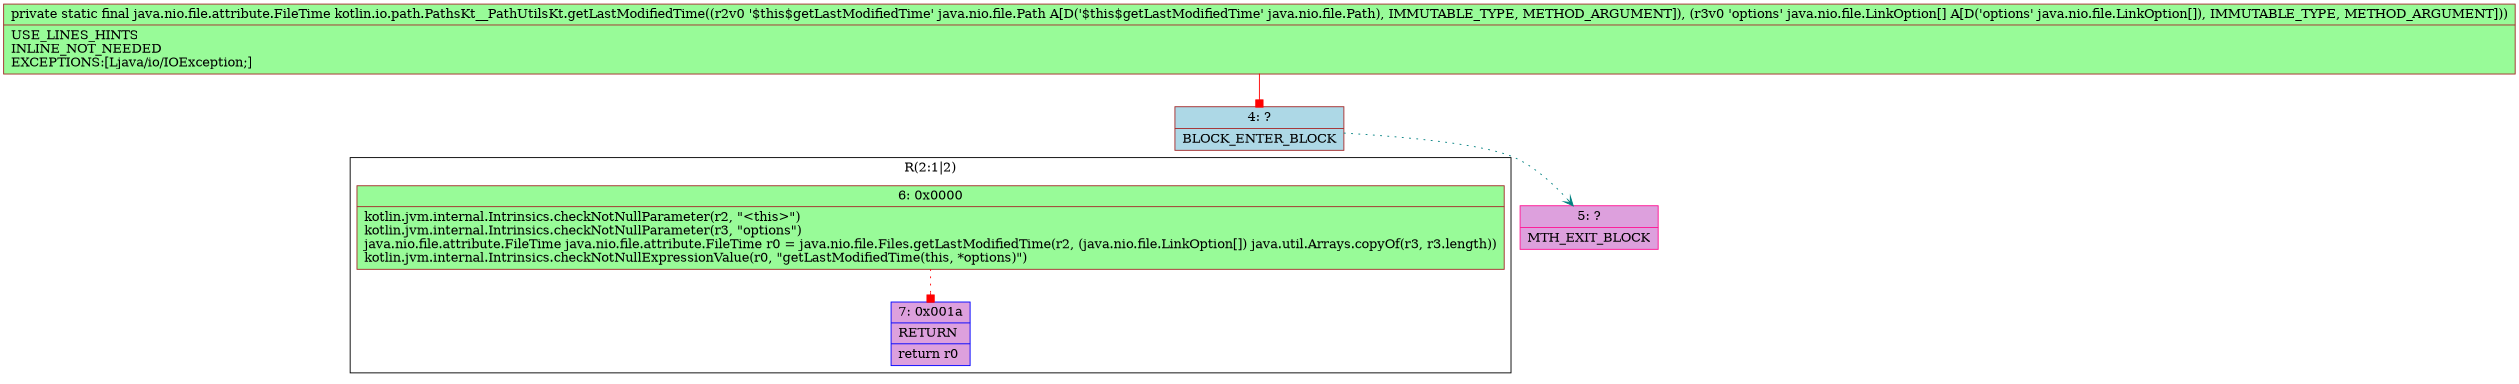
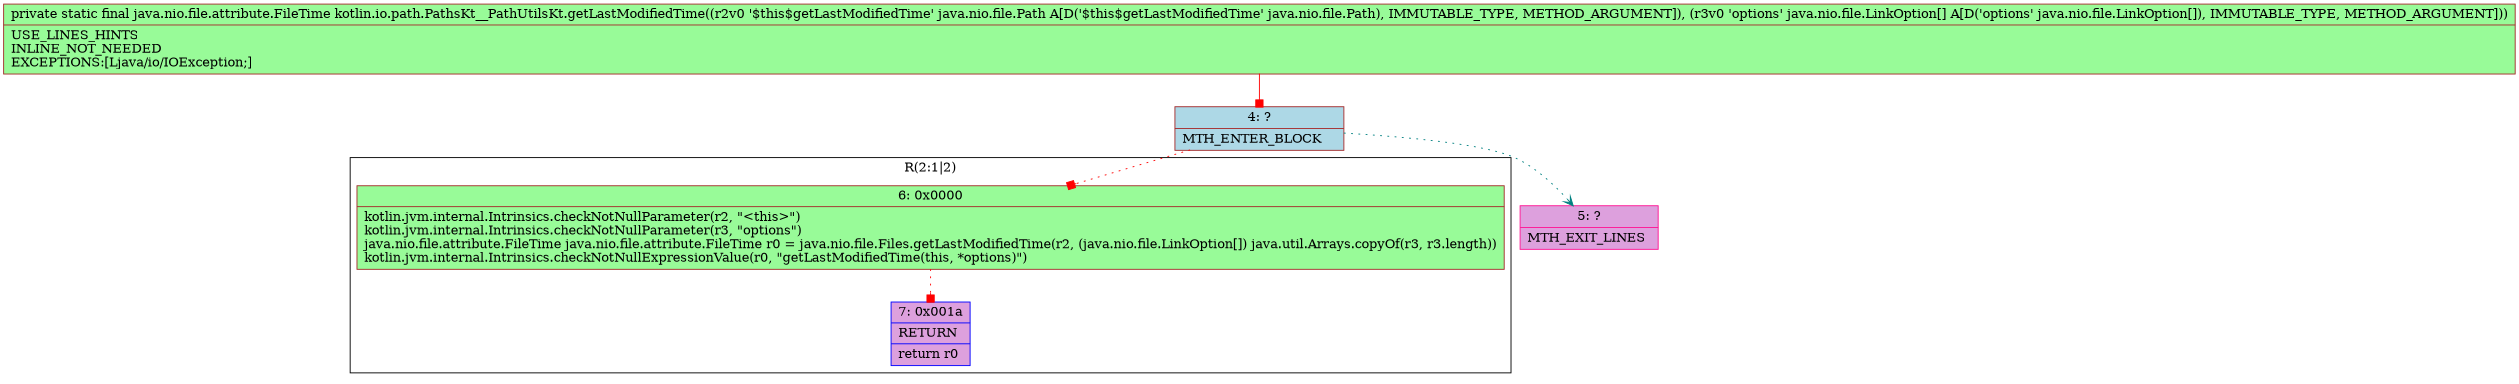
  digraph {
    node [color=brown fillcolor=palegreen shape=record style=filled]
    edge [arrowhead=box color=red style=dotted]
    n1 [label="{6\:\ 0x0000|kotlin.jvm.internal.Intrinsics.checkNotNullParameter(r2, \"\<this\>\")\lkotlin.jvm.internal.Intrinsics.checkNotNullParameter(r3, \"options\")\ljava.nio.file.attribute.FileTime java.nio.file.attribute.FileTime r0 = java.nio.file.Files.getLastModifiedTime(r2, (java.nio.file.LinkOption[]) java.util.Arrays.copyOf(r3, r3.length))\lkotlin.jvm.internal.Intrinsics.checkNotNullExpressionValue(r0, \"getLastModifiedTime(this, *options)\")\l}"]
    n2 [color=blue fillcolor=plum label="{7\:\ 0x001a|RETURN\l|return r0\l}"]
-   n3 [color=deeppink fillcolor=plum label="{5\:\ ?|MTH_EXIT_BLOCK\l}"]
-   n4 [fillcolor=lightblue label="{4\:\ ?|BLOCK_ENTER_BLOCK\l}"]
+   n3 [color=deeppink fillcolor=plum label="{5\:\ ?|MTH_EXIT_LINES\l}"]
+   n4 [fillcolor=lightblue label="{4\:\ ?|MTH_ENTER_BLOCK\l}"]
    n5 [label="{private static final java.nio.file.attribute.FileTime kotlin.io.path.PathsKt__PathUtilsKt.getLastModifiedTime((r2v0 '$this$getLastModifiedTime' java.nio.file.Path A[D('$this$getLastModifiedTime' java.nio.file.Path), IMMUTABLE_TYPE, METHOD_ARGUMENT]), (r3v0 'options' java.nio.file.LinkOption[] A[D('options' java.nio.file.LinkOption[]), IMMUTABLE_TYPE, METHOD_ARGUMENT]))  | USE_LINES_HINTS\lINLINE_NOT_NEEDED\lEXCEPTIONS:[Ljava\/io\/IOException;]\l}"]
    subgraph cluster_1 {
      label="R(2:1|2)"
      n1
      n2
    }
    n1 -> n2
+   n4 -> n1
    n4 -> n3 [arrowhead=vee color=teal]
    n5 -> n4 [style=solid]
  }
